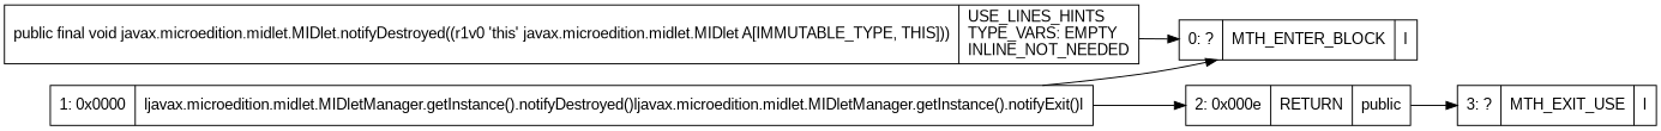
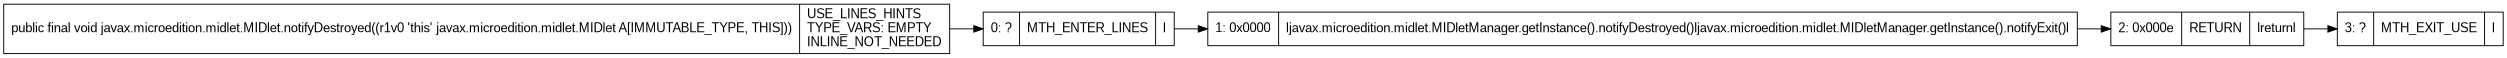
  digraph {
    fontname="Liberation Sans"
    rankdir=LR
    node [fontname="Liberation Sans" shape=record]
    edge [fontname="Liberation Sans"]
-   n1 [label="{0\:\ ?|MTH_ENTER_BLOCK\l|l}"]
+   n1 [label="{0\:\ ?|MTH_ENTER_LINES\l|l}"]
    n2 [label="{1\:\ 0x0000|ljavax.microedition.midlet.MIDletManager.getInstance().notifyDestroyed()ljavax.microedition.midlet.MIDletManager.getInstance().notifyExit()l}"]
-   n3 [label="{2\:\ 0x000e|RETURN\l|public}"]
+   n3 [label="{2\:\ 0x000e|RETURN\l|lreturnl}"]
    n4 [label="{3\:\ ?|MTH_EXIT_USE\l|l}"]
    n5 [label="{public final void javax.microedition.midlet.MIDlet.notifyDestroyed((r1v0 'this' javax.microedition.midlet.MIDlet A[IMMUTABLE_TYPE, THIS]))  | USE_LINES_HINTS\lTYPE_VARS: EMPTY\lINLINE_NOT_NEEDED\l}"]
-   n2 -> n1
+   n1 -> n2
    n2 -> n3
    n3 -> n4
    n5 -> n1
  }
